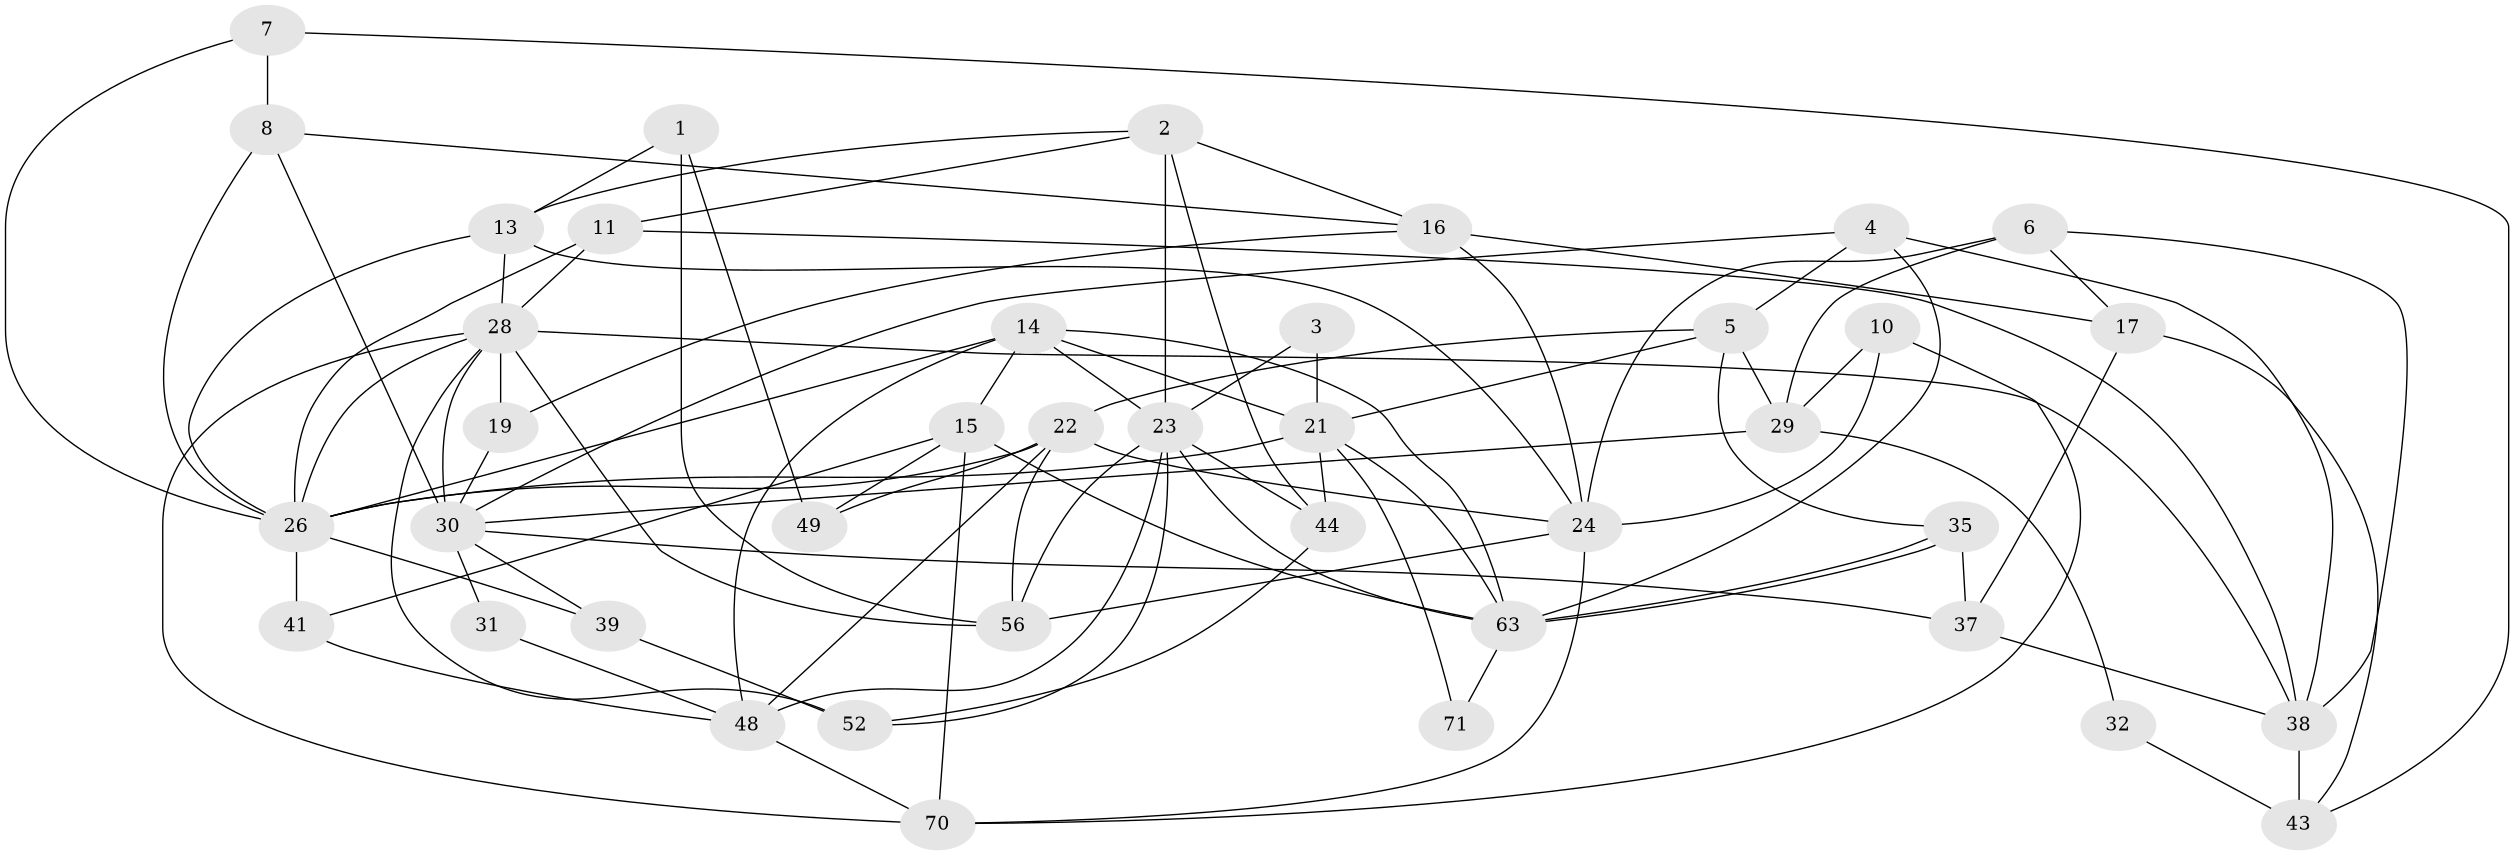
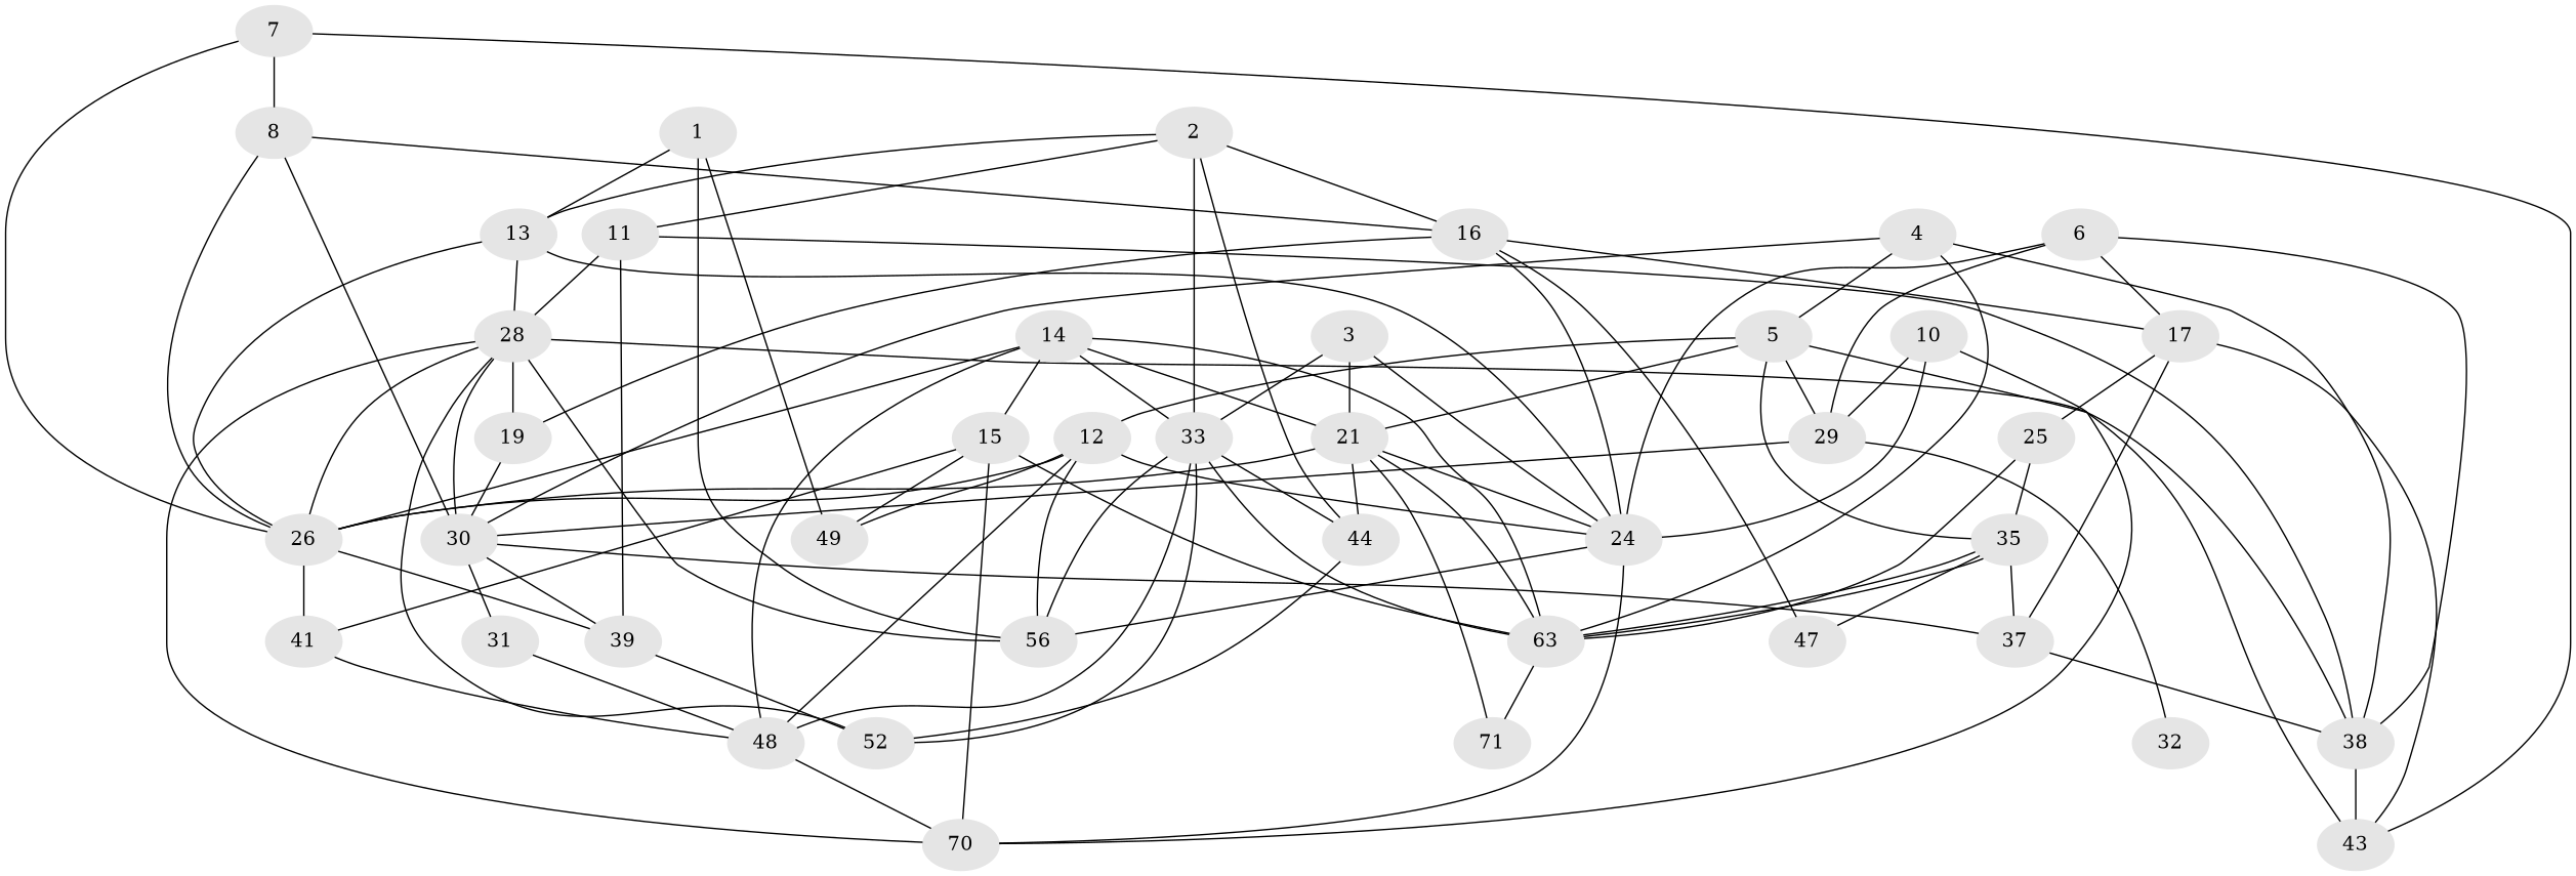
  graph {
    node [color=gray90 style=filled]
    1 [super="+33"]
    13 [super="+58"]
    49
    56
    24 [super="+40"]
    26 [super="+57"]
    n7 [label=28 super="+22"]
    2 [super="+65"]
    11 [super="+20"]
    16 [super="+64"]
-   23 [super="+28"]
+   23 [super="+28" label=33]
    44 [super="+45"]
    38 [super="+55"]
    17 [super="+59"]
    19
+   47
    63 [super="+66"]
    48 [super="+67"]
    52
    3 [super="+69"]
    21 [super="+50"]
    71
    70
    4 [super="+60"]
    5 [super="+34"]
    30 [super="+53"]
-   12 [super="+42" label=22]
+   12 [super="+42"]
    29 [super="+72"]
    35 [super="+36"]
    43 [super="+51"]
    37 [super="+68"]
    39
    31
    32
    6 [super="+9"]
+   25 [super="+27"]
    7 [super="+62"]
    8
    41
    10
    14 [super="+46"]
    15 [super="+54"]
    1 -- 13
    1 -- 49
    1 -- 56
    13 -- 24
    13 -- 26
    13 -- n7
    24 -- 56
    24 -- 70
    26 -- 39
    26 -- 41
    n7 -- 56
    n7 -- 26
    n7 -- 38
    n7 -- 19 [weight=2]
    n7 -- 52
    n7 -- 70
    n7 -- 30
    2 -- 13
    2 -- 11
    2 -- 16
    2 -- 23
    2 -- 44
-   11 -- 26
+   11 -- 39
    11 -- n7 [weight=2]
    11 -- 38
    16 -- 24
    16 -- 17
    16 -- 19
+   16 -- 47
    23 -- 56
    23 -- 44 [weight=2]
    23 -- 63
    23 -- 48
    23 -- 52
    44 -- 52
    38 -- 43
    17 -- 43
    17 -- 37 [weight=2]
+   17 -- 25
    19 -- 30
    63 -- 71
    48 -- 70
+   3 -- 24
    3 -- 23
    3 -- 21
+   21 -- 24
    21 -- 26
    21 -- 44
    21 -- 63
    21 -- 71
    4 -- 38
    4 -- 63
    4 -- 5
    4 -- 30
    5 -- 21
    5 -- 12
    5 -- 29 [weight=2]
    5 -- 35
-   32 -- 43
+   5 -- 43
    30 -- 37
    30 -- 39
    30 -- 31
    12 -- 49
    12 -- 56
    12 -- 24
    12 -- 26
    12 -- 48
    29 -- 30
    29 -- 32
+   35 -- 47
    35 -- 63
    35 -- 63
    35 -- 37
    37 -- 38
    39 -- 52
    31 -- 48
    6 -- 24
    6 -- 38
    6 -- 17
    6 -- 29
+   25 -- 63
+   25 -- 35
    7 -- 26
    7 -- 43
    7 -- 8
    8 -- 26
    8 -- 16
    8 -- 30
    41 -- 48
    10 -- 24
    10 -- 70
    10 -- 29
    14 -- 26
    14 -- 23
    14 -- 63
    14 -- 48
    14 -- 21
    14 -- 15
    15 -- 49
    15 -- 63
    15 -- 70
    15 -- 41
  }
